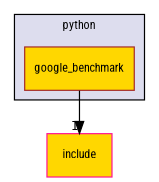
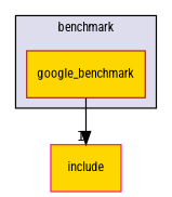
  digraph {
    compound=true
    fontname="Roboto Condensed"
    node [fillcolor=gold fontname="Roboto Condensed" fontsize=10 shape=box style=filled]
    n1 [label=google_benchmark pencolor=black color=brown]
    n2 [color=deeppink label=include]
    subgraph cluster_1 {
      bgcolor="#ddddee"
      fontsize=10
-     label=python
+     label=benchmark
      pencolor=black
      n1
    }
    n1 -> n2 [headlabel=1 labeldistance=1.5 labelfontname=Helvetica labelfontsize=10 fontname="Roboto Condensed"]
  }
